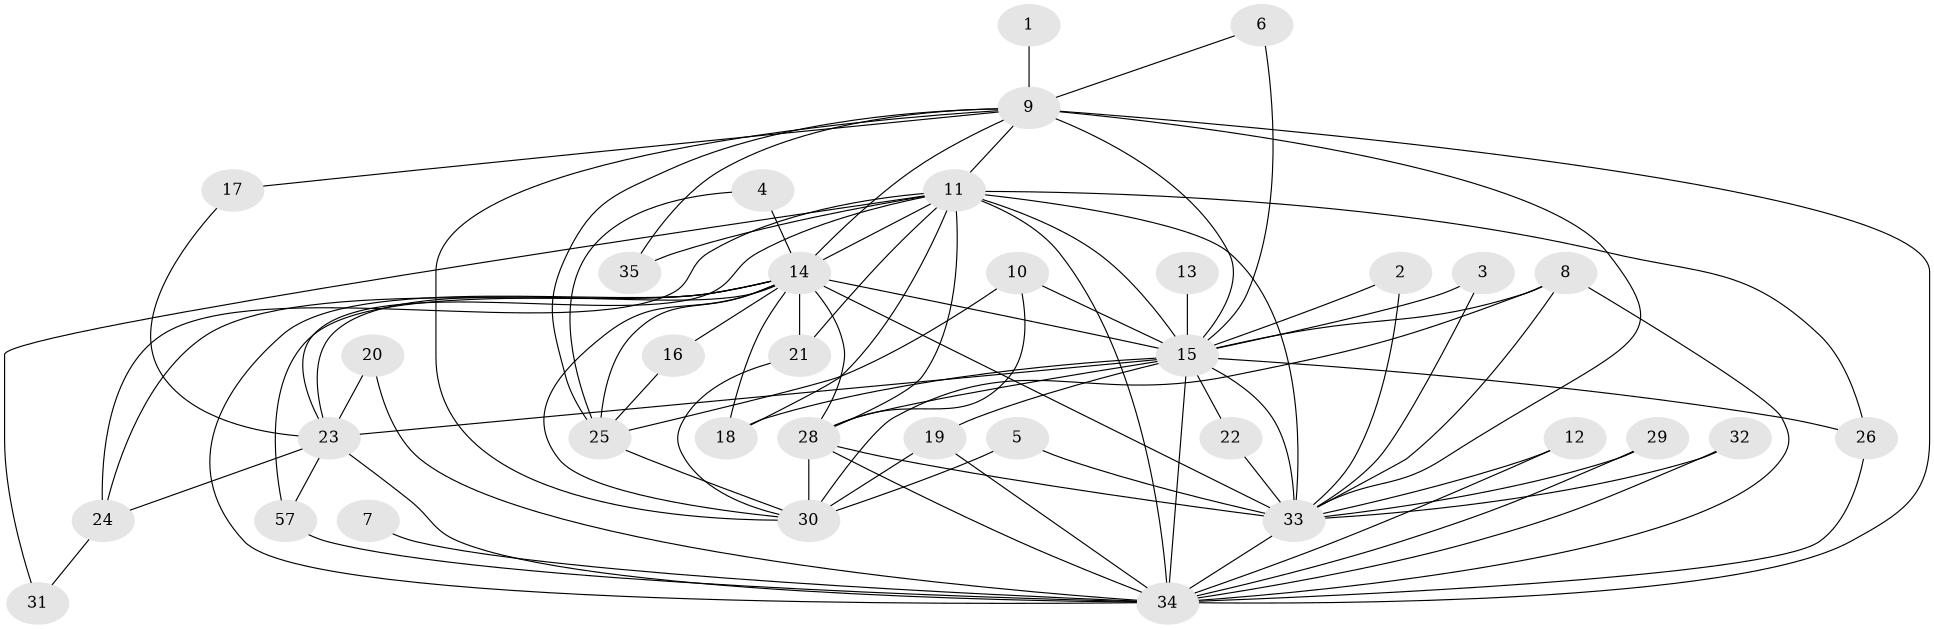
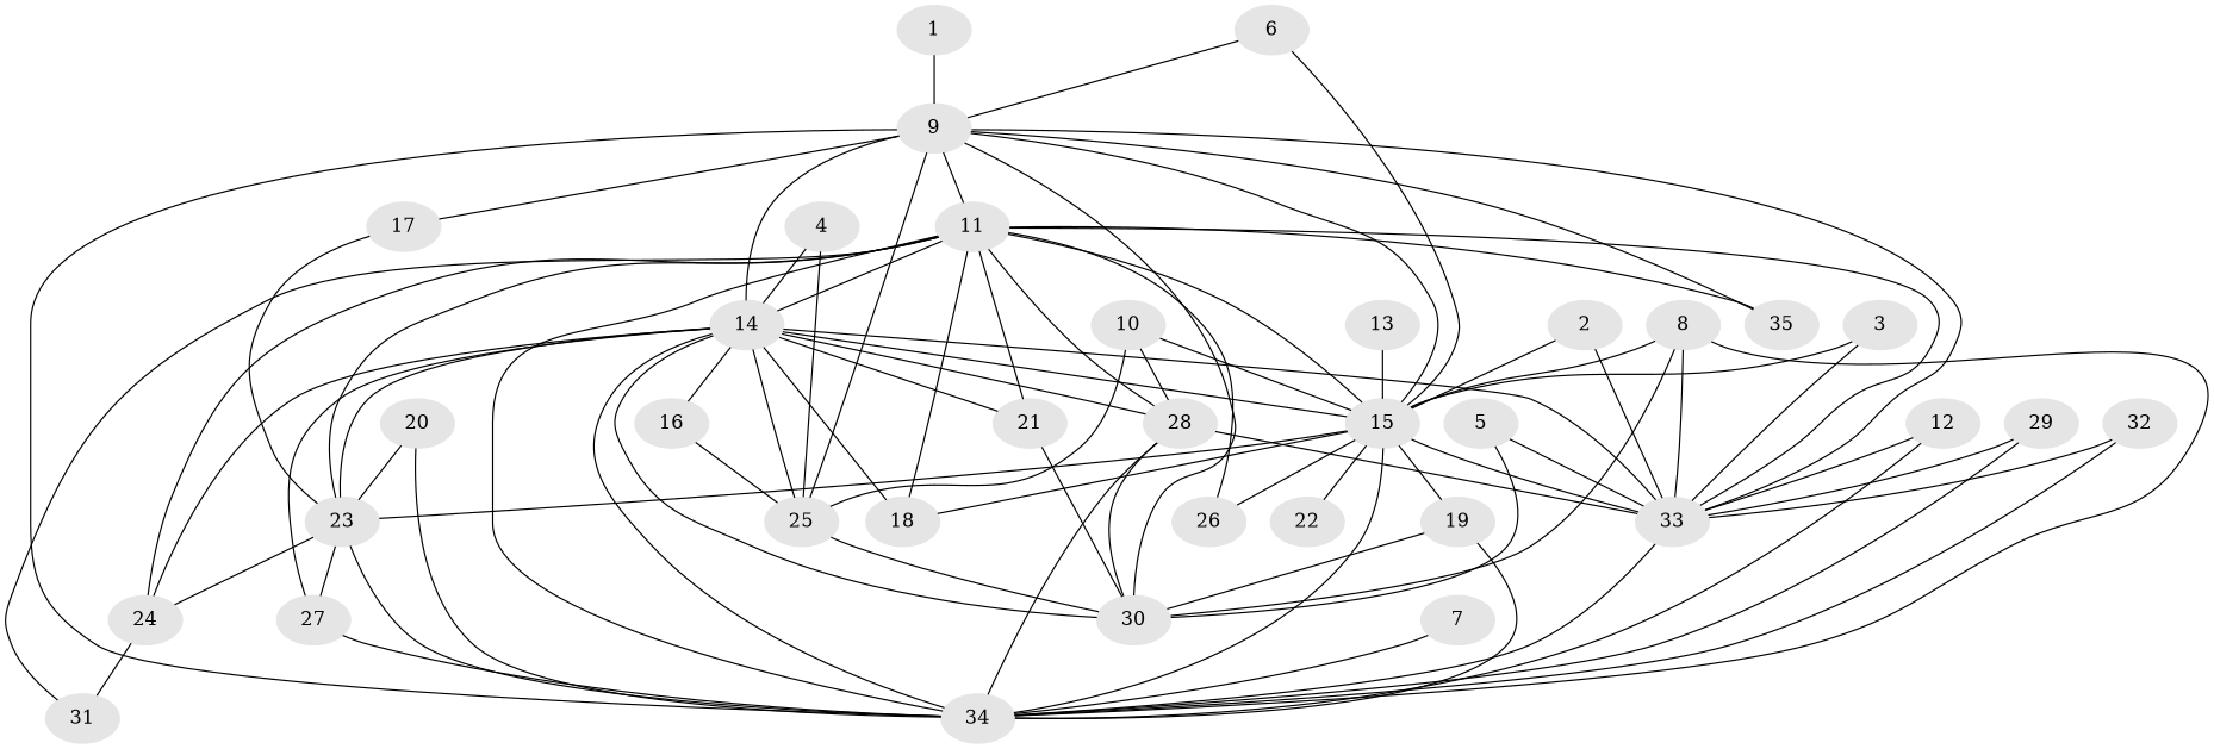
  graph {
    node [color=gray90 style=filled]
    edge [weight=1.0]
    1
    9
    15
    33
    14
    25
    30
    11
    34
    17
    35
    2
    28
    18
    23
    26
    19
    22
    3
    4
    21
    24
    16
-   27 [label=57]
+   27
    5
    6
    31
    7
    8
    10
    12
    13
    20
    29
    32
    1 -- 9
    9 -- 15 [weight=2.0]
    9 -- 33
    9 -- 14 [weight=2.0]
    9 -- 25
    9 -- 30
    9 -- 11
    9 -- 34 [weight=3.0]
    9 -- 17
    9 -- 35
    15 -- 33 [weight=2.0]
    15 -- 34 [weight=5.0]
-   15 -- 28 [weight=2.0]
    15 -- 18
    15 -- 23
    15 -- 26
    15 -- 19
    15 -- 22
    33 -- 34 [weight=2.0]
    14 -- 15 [weight=4.0]
    14 -- 33 [weight=3.0]
    14 -- 25
    14 -- 30
    14 -- 34 [weight=4.0]
    14 -- 28 [weight=2.0]
    14 -- 18
    14 -- 23
    14 -- 21 [weight=2.0]
    14 -- 24
    14 -- 16 [weight=2.0]
    14 -- 27
    25 -- 30
    11 -- 15 [weight=2.0]
    11 -- 33
    11 -- 14 [weight=2.0]
    11 -- 34 [weight=2.0]
    11 -- 35
    11 -- 28 [weight=2.0]
    11 -- 18
    11 -- 23
    11 -- 26
    11 -- 21
    11 -- 24
    11 -- 31
    17 -- 23
    2 -- 15
    2 -- 33
    28 -- 33
    28 -- 30
    28 -- 34 [weight=3.0]
    23 -- 34 [weight=2.0]
    23 -- 24
    23 -- 27
-   26 -- 34
    19 -- 30 [weight=2.0]
    19 -- 34
-   22 -- 33
    3 -- 15
    3 -- 33
    4 -- 14
    4 -- 25
    21 -- 30
    24 -- 31
    16 -- 25
    27 -- 34
    5 -- 33
    5 -- 30
    6 -- 9
    6 -- 15
    7 -- 34
    8 -- 15
    8 -- 33
    8 -- 30
    8 -- 34 [weight=2.0]
    10 -- 15
    10 -- 25
    10 -- 28
    12 -- 33
    12 -- 34
    13 -- 15 [weight=2.0]
    20 -- 34
    20 -- 23
    29 -- 33
    29 -- 34
    32 -- 33
    32 -- 34
  }
